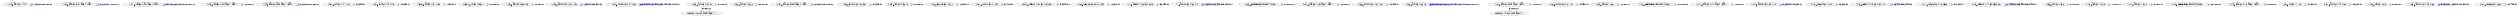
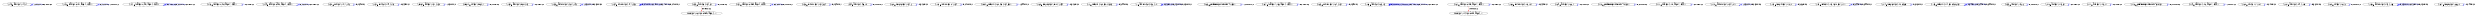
  digraph {
    edge [color=blue]
    n1 [label="  %145 = ashr i32 %144, 14"]
    n2 [label="  %146 = load i32* @rh1, align 4, !tbaa ..."]
    n3 [label="  %147 = load i32* @ah1, align 4, !tbaa ..."]
    n4 [label="  %148 = load i32* @rh2, align 4, !tbaa ..."]
    n5 [label="  %149 = load i32* @ah2, align 4, !tbaa ..."]
    n6 [label="  %150 = mul i32 %147, %146"]
    n7 [label="  %151 = mul i32 %149, %148"]
    n8 [label="  %tmp.i = add i32 %151, %150"]
    n9 [label="  %tmp1.i = shl i32 %tmp.i, 1"]
    n10 [label="  %152 = ashr i32 %tmp1.i, 15"]
    n11 [label="  %153 = add nsw i32 %152, %145"]
    n12 [label="  %154 = sub nsw i32 %44, %153"]
    n13 [label="  %155 = ashr i32 %154, 31"]
    n14 [label="  store i32 %182, i32* @deth, align 4, !..."]
-   n15 [label="  %156 = and i32 %155, -2"]
    n16 [label="  %157 = load i32* @deth, align 4, !tbaa..."]
    n17 [label="  %158 = mul nsw i32 %157, 564"]
    n18 [label="%159 = ashr i32 %458, 12"]
    n19 [label="  %160 = icmp sgt i32 %154, -1"]
    n20 [label="  %161 = sub nsw i32 0, %154"]
    n21 [label="  %m.0.i = select i1 %160, i32 %154, i32..."]
    n22 [label="  %162 = icmp sgt i32 %m.0.i, %159"]
    n23 [label="  %..v = select i1 %162, i32 2, i32 3"]
    n24 [label="  %. = add nsw i32 %156, %..v"]
    n25 [label="  %163 = getelementptr inbounds [4 x i32..."]
    n26 [label="  %164 = load i32* %163, align 4, !tbaa ..."]
    n27 [label="  %165 = mul nsw i32 %164, %157"]
    n28 [label="  %166 = ashr i32 %165, 15"]
    n29 [label="  %167 = load i32* @nbh, align 4, !tbaa ..."]
    n30 [label="store i32 %...i4, i32* @nbh, align 4, ..."]
    n31 [label="  %168 = mul nsw i32 %167, 127"]
    n32 [label="  %169 = ashr i32 %168, 7"]
    n33 [label="  %170 = getelementptr inbounds [4 x i32..."]
    n34 [label="  %171 = load i32* %170, align 4, !tbaa ..."]
    n35 [label="  %172 = add nsw i32 %169, %171"]
    n36 [label="  %173 = icmp slt i32 %172, 0"]
    n37 [label="  %..i2 = select i1 %173, i32 0, i32 %17..."]
    n38 [label="  %174 = icmp sgt i32 %..i2, 22528"]
    n39 [label="  %...i3 = select i1 %174, i32 22528, i3..."]
    n40 [label="%155 = lshr i32 %...i3, 6"]
    n41 [label="  %176 = and i32 %175, 31"]
    n42 [label="  %177 = ashr i32 %...i3, 11"]
    n43 [label="  %178 = getelementptr inbounds [32 x i3..."]
    n44 [label="  %179 = load i32* %178, align 4, !tbaa ..."]
    n45 [label="%180 = sub i32 11, %107"]
    n46 [label="  %181 = ashr i32 %179, %180"]
    n47 [label="  %182 = shl i32 %181, 3"]
    n48 [label="  %183 = add nsw i32 %145, %166"]
-   n49 [label="  %184 = icmp eq i32 %166, 0"]
+   n49 [label="%184 = icmp eq i32 %666, 0"]
    n1 -> n1 [label="D:0.00ns L:0"]
    n1 -> n1 [label="D:0.00ns L:0"]
    n2 -> n2 [label="D:0.00ns L:2"]
    n2 -> n2 [label="D:0.00ns L:2"]
    n3 -> n3 [label="D:0.00ns L:2"]
    n3 -> n3 [label="D:0.00ns L:2"]
    n3 -> n3 [label="D:0.00ns L:2"]
    n4 -> n4 [label="D:0.00ns L:2"]
    n5 -> n5 [label="D:0.00ns L:2"]
    n5 -> n5 [label="D:0.00ns L:2"]
    n6 -> n6 [label="D:2.59ns L:1"]
    n7 -> n7 [label="D:2.59ns L:1"]
    n8 -> n8 [label="D:2.50ns L:0"]
    n9 -> n9 [label="D:0.00ns L:0"]
    n10 -> n10 [label="D:0.00ns L:0"]
    n11 -> n11 [label="D:2.50ns L:0"]
    n11 -> n11 [label="D:2.50ns L:0"]
    n12 -> n12 [label="D:2.40ns L:0"]
    n12 -> n12 [label="D:2.40ns L:0"]
    n12 -> n12 [label="D:2.40ns L:0"]
    n12 -> n12 [label="D:2.40ns L:0"]
    n13 -> n13 [label="D:0.00ns L:0"]
    n13 -> n14 [color=red label="D:0.00ns L:2"]
-   n15 -> n15 [label="D:0.00ns L:0"]
    n16 -> n16 [label="D:0.00ns L:2"]
    n16 -> n16 [label="D:0.00ns L:2"]
    n17 -> n17 [label="D:2.59ns L:1"]
    n18 -> n18 [label="D:0.00ns L:0"]
    n19 -> n19 [label="D:3.13ns L:0"]
    n20 -> n20 [label="D:2.40ns L:0"]
    n21 -> n21 [label="D:3.99ns L:0"]
    n22 -> n22 [label="D:3.13ns L:0"]
    n23 -> n23 [label="D:3.99ns L:0"]
    n24 -> n24 [label="D:2.50ns L:0"]
    n24 -> n24 [label="D:2.50ns L:0"]
    n24 -> n24 [label="D:2.50ns L:0"]
    n25 -> n25 [label="D:20.00ns L:0"]
    n26 -> n26 [label="D:0.00ns L:2"]
    n27 -> n27 [label="D:2.59ns L:1"]
    n28 -> n28 [label="D:0.00ns L:0"]
    n28 -> n28 [label="D:0.00ns L:0"]
    n28 -> n28 [label="D:0.00ns L:0"]
    n28 -> n28 [label="D:0.00ns L:0"]
    n28 -> n28 [label="D:0.00ns L:0"]
    n29 -> n29 [label="D:0.00ns L:2"]
    n29 -> n30 [color=red label="D:0.00ns L:2"]
    n31 -> n31 [label="D:2.59ns L:1"]
    n32 -> n32 [label="D:0.00ns L:0"]
    n33 -> n33 [label="D:20.00ns L:0"]
    n34 -> n34 [label="D:0.00ns L:2"]
    n35 -> n35 [label="D:2.50ns L:0"]
    n35 -> n35 [label="D:2.50ns L:0"]
    n36 -> n36 [label="D:3.36ns L:0"]
    n37 -> n37 [label="D:3.99ns L:0"]
    n37 -> n37 [label="D:3.99ns L:0"]
    n38 -> n38 [label="D:3.13ns L:0"]
    n39 -> n39 [label="D:3.99ns L:0"]
    n39 -> n39 [label="D:3.99ns L:0"]
    n39 -> n39 [label="D:3.99ns L:0"]
    n40 -> n40 [label="D:0.00ns L:0"]
    n41 -> n41 [label="D:0.00ns L:0"]
    n42 -> n42 [label="D:0.00ns L:0"]
    n43 -> n43 [label="D:20.00ns L:0"]
    n44 -> n44 [label="D:0.00ns L:2"]
    n45 -> n45 [label="D:2.40ns L:0"]
    n46 -> n46 [label="D:3.37ns L:0"]
    n47 -> n47 [label="D:0.00ns L:0"]
    n48 -> n48 [label="D:2.50ns L:0"]
    n48 -> n48 [label="D:2.50ns L:0"]
    n48 -> n48 [label="D:2.50ns L:0"]
    n49 -> n49 [label="D:2.49ns L:0"]
  }
